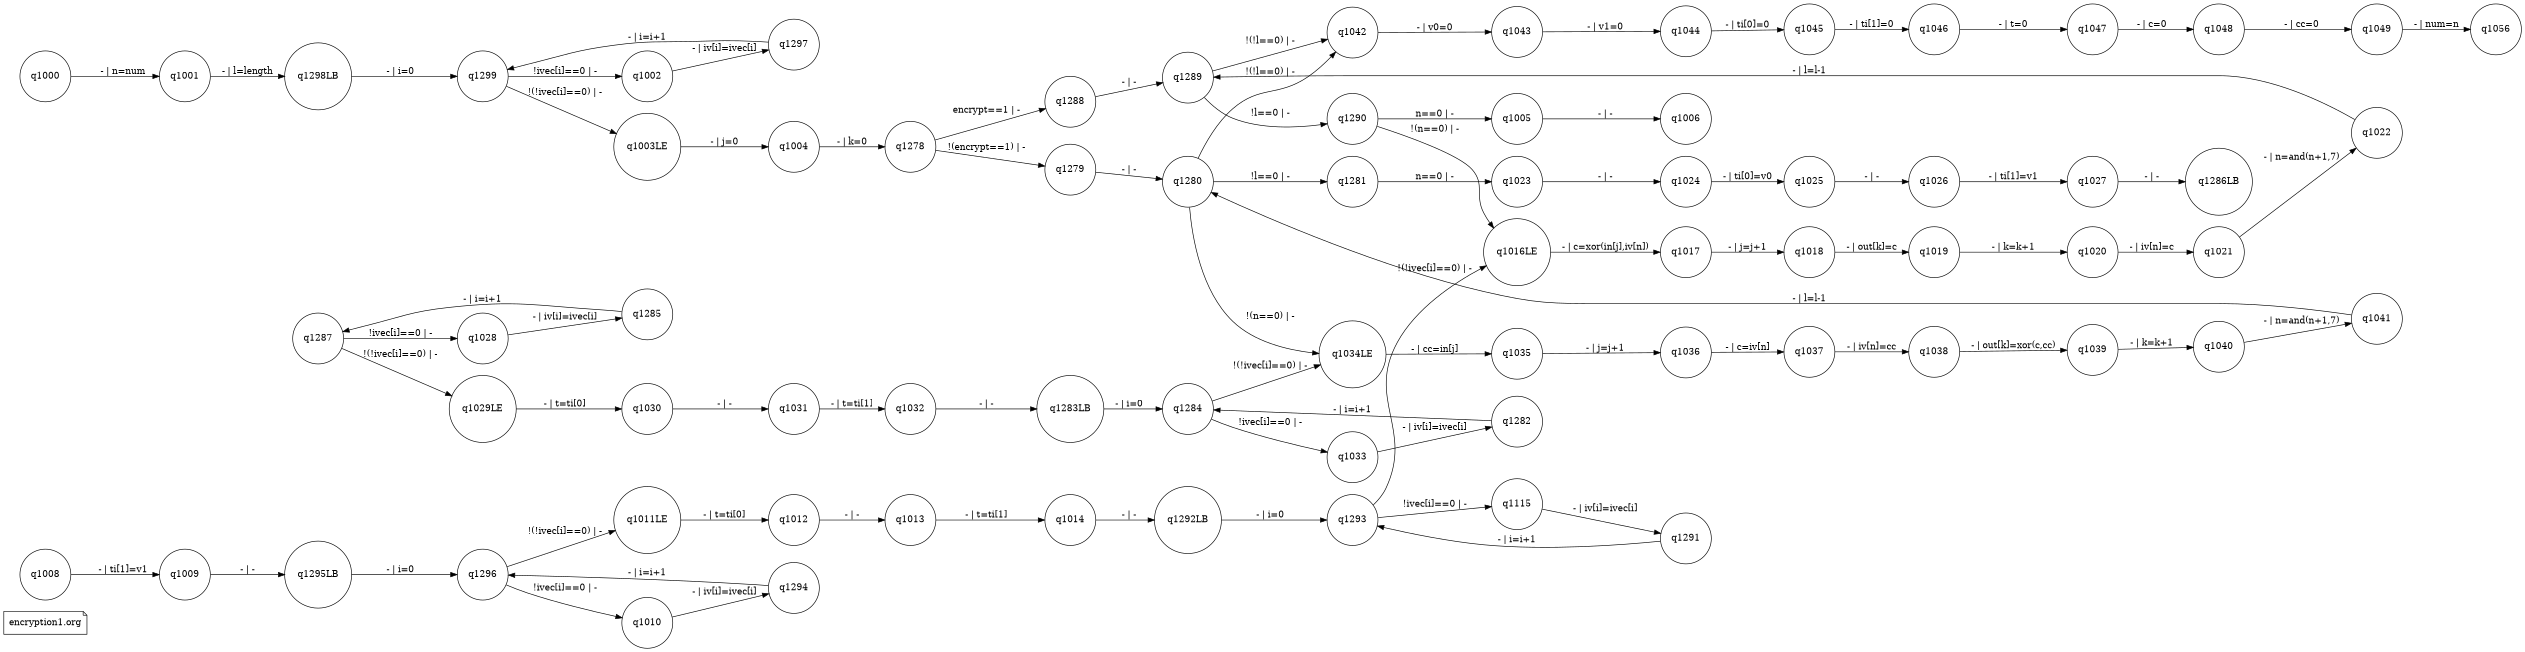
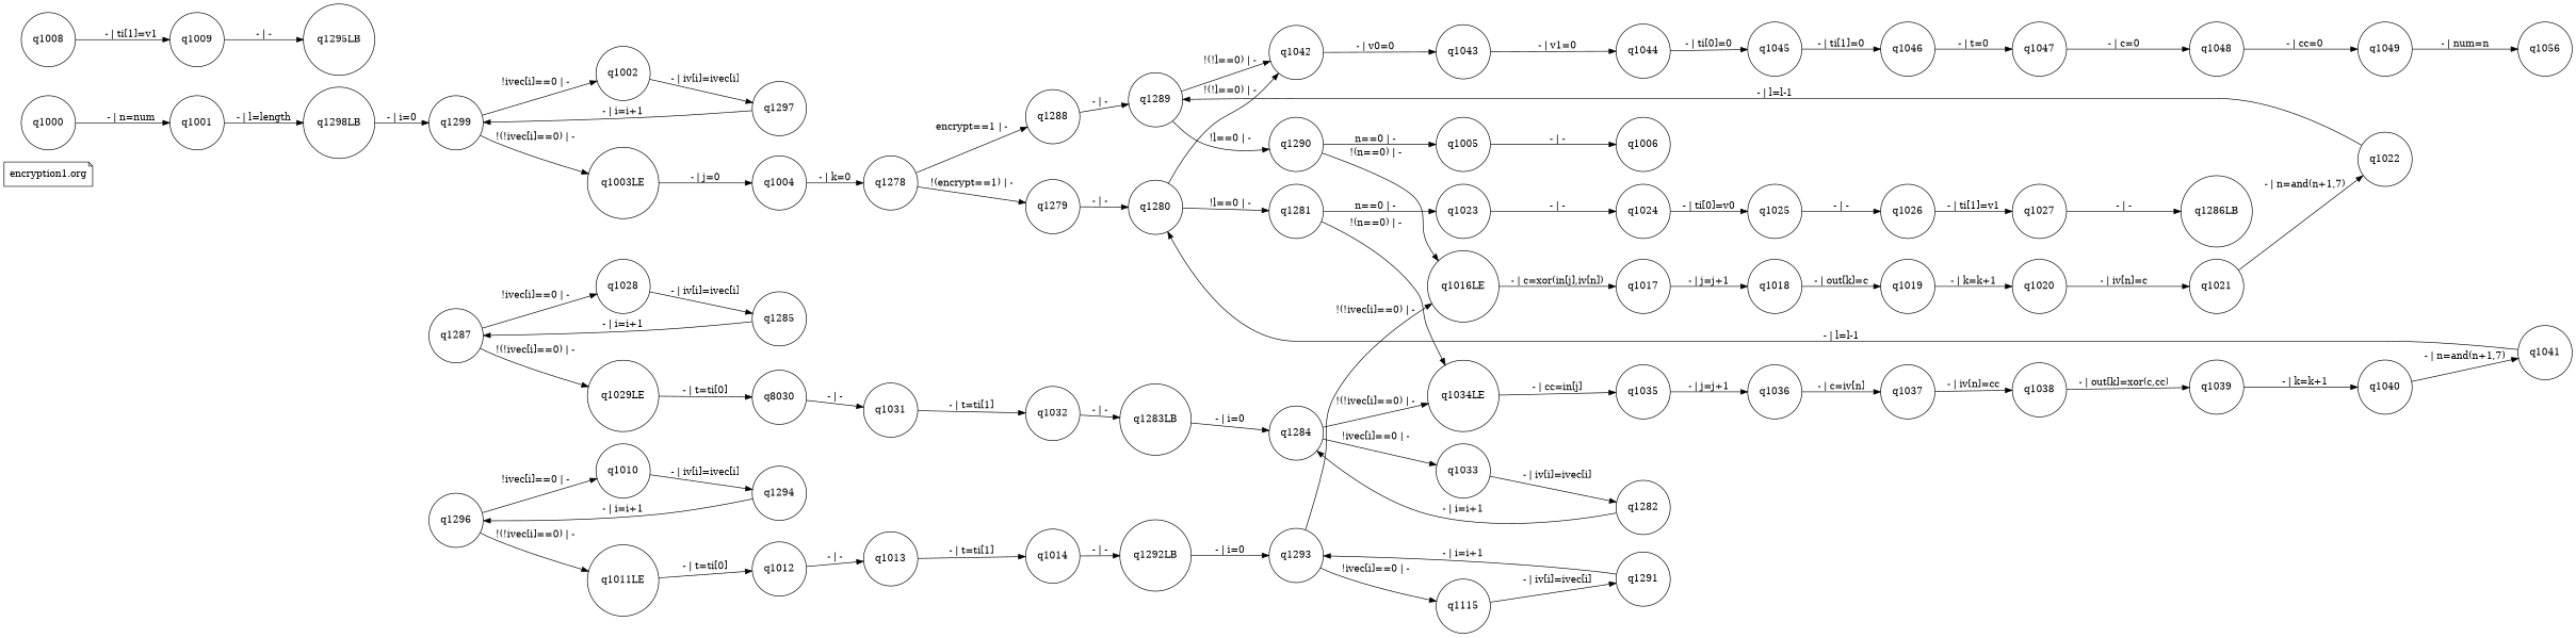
  digraph {
    rankdir=LR
    node [shape=circle]
    "encryption1.org" [shape=note]
    q1000
    q1001
    q1298LB
    q1299
    q1002
    q1003LE
    q1297
    q1004
    q1278
    q1288
    q1279
    q1289
    q1280
    q1005
    q1006
    q1008
    q1009
    q1295LB
    q1296
    q1010
    q1011LE
    q1294
    q1012
    q1013
    q1014
    q1292LB
    q1293
    n29 [label=q1115]
    q1016LE
    q1291
    q1017
    q1018
    q1019
    q1020
    q1021
    q1022
    q1042
    q1290
    q1043
    q1023
    q1024
    q1025
    q1026
    q1027
    q1286LB
    q1287
    q1028
    q1029LE
    q1285
-   q1030
+   q1030 [label=q8030]
    q1031
    q1032
    q1283LB
    q1284
    q1033
    q1034LE
    q1282
    q1035
    q1036
    q1037
    q1038
    q1039
    q1040
    q1041
    q1281
    q1044
    q1045
    q1046
    q1047
    q1048
    q1049
    n73 [label=q1056]
    q1000 -> q1001 [label="- | n=num"]
    q1001 -> q1298LB [label="- | l=length"]
    q1298LB -> q1299 [label="- | i=0"]
    q1299 -> q1002 [label="!ivec[i]==0 | -"]
    q1299 -> q1003LE [label="!(!ivec[i]==0) | -"]
    q1002 -> q1297 [label="- | iv[i]=ivec[i]"]
    q1003LE -> q1004 [label="- | j=0"]
    q1297 -> q1299 [label="- | i=i+1"]
    q1004 -> q1278 [label="- | k=0"]
    q1278 -> q1288 [label="encrypt==1 | -"]
    q1278 -> q1279 [label="!(encrypt==1) | -"]
    q1288 -> q1289 [label="- | -"]
    q1279 -> q1280 [label="- | -"]
    q1289 -> q1042 [label="!(!l==0) | -"]
    q1289 -> q1290 [label="!l==0 | -"]
    q1280 -> q1042 [label="!(!l==0) | -"]
    q1280 -> q1281 [label="!l==0 | -"]
    q1005 -> q1006 [label="- | -"]
    q1008 -> q1009 [label="- | ti[1]=v1"]
    q1009 -> q1295LB [label="- | -"]
-   q1295LB -> q1296 [label="- | i=0"]
    q1296 -> q1010 [label="!ivec[i]==0 | -"]
    q1296 -> q1011LE [label="!(!ivec[i]==0) | -"]
    q1010 -> q1294 [label="- | iv[i]=ivec[i]"]
    q1011LE -> q1012 [label="- | t=ti[0]"]
    q1294 -> q1296 [label="- | i=i+1"]
    q1012 -> q1013 [label="- | -"]
    q1013 -> q1014 [label="- | t=ti[1]"]
    q1014 -> q1292LB [label="- | -"]
    q1292LB -> q1293 [label="- | i=0"]
    q1293 -> n29 [label="!ivec[i]==0 | -"]
    q1293 -> q1016LE [label="!(!ivec[i]==0) | -"]
    n29 -> q1291 [label="- | iv[i]=ivec[i]"]
    q1016LE -> q1017 [label="- | c=xor(in[j],iv[n])"]
    q1291 -> q1293 [label="- | i=i+1"]
    q1017 -> q1018 [label="- | j=j+1"]
    q1018 -> q1019 [label="- | out[k]=c"]
    q1019 -> q1020 [label="- | k=k+1"]
    q1020 -> q1021 [label="- | iv[n]=c"]
    q1021 -> q1022 [label="- | n=and(n+1,7)"]
    q1022 -> q1289 [label="- | l=l-1"]
    q1042 -> q1043 [label="- | v0=0"]
    q1290 -> q1005 [label="n==0 | -"]
    q1290 -> q1016LE [label="!(n==0) | -"]
    q1043 -> q1044 [label="- | v1=0"]
    q1023 -> q1024 [label="- | -"]
    q1024 -> q1025 [label="- | ti[0]=v0"]
    q1025 -> q1026 [label="- | -"]
    q1026 -> q1027 [label="- | ti[1]=v1"]
    q1027 -> q1286LB [label="- | -"]
    q1287 -> q1028 [label="!ivec[i]==0 | -"]
    q1287 -> q1029LE [label="!(!ivec[i]==0) | -"]
    q1028 -> q1285 [label="- | iv[i]=ivec[i]"]
    q1029LE -> q1030 [label="- | t=ti[0]"]
    q1285 -> q1287 [label="- | i=i+1"]
    q1030 -> q1031 [label="- | -"]
    q1031 -> q1032 [label="- | t=ti[1]"]
    q1032 -> q1283LB [label="- | -"]
    q1283LB -> q1284 [label="- | i=0"]
    q1284 -> q1033 [label="!ivec[i]==0 | -"]
    q1284 -> q1034LE [label="!(!ivec[i]==0) | -"]
    q1033 -> q1282 [label="- | iv[i]=ivec[i]"]
    q1034LE -> q1035 [label="- | cc=in[j]"]
    q1282 -> q1284 [label="- | i=i+1"]
    q1035 -> q1036 [label="- | j=j+1"]
    q1036 -> q1037 [label="- | c=iv[n]"]
    q1037 -> q1038 [label="- | iv[n]=cc"]
    q1038 -> q1039 [label="- | out[k]=xor(c,cc)"]
    q1039 -> q1040 [label="- | k=k+1"]
    q1040 -> q1041 [label="- | n=and(n+1,7)"]
    q1041 -> q1280 [label="- | l=l-1"]
    q1281 -> q1023 [label="n==0 | -"]
-   q1280 -> q1034LE [label="!(n==0) | -"]
+   q1281 -> q1034LE [label="!(n==0) | -"]
    q1044 -> q1045 [label="- | ti[0]=0"]
    q1045 -> q1046 [label="- | ti[1]=0"]
    q1046 -> q1047 [label="- | t=0"]
    q1047 -> q1048 [label="- | c=0"]
    q1048 -> q1049 [label="- | cc=0"]
    q1049 -> n73 [label="- | num=n"]
  }
